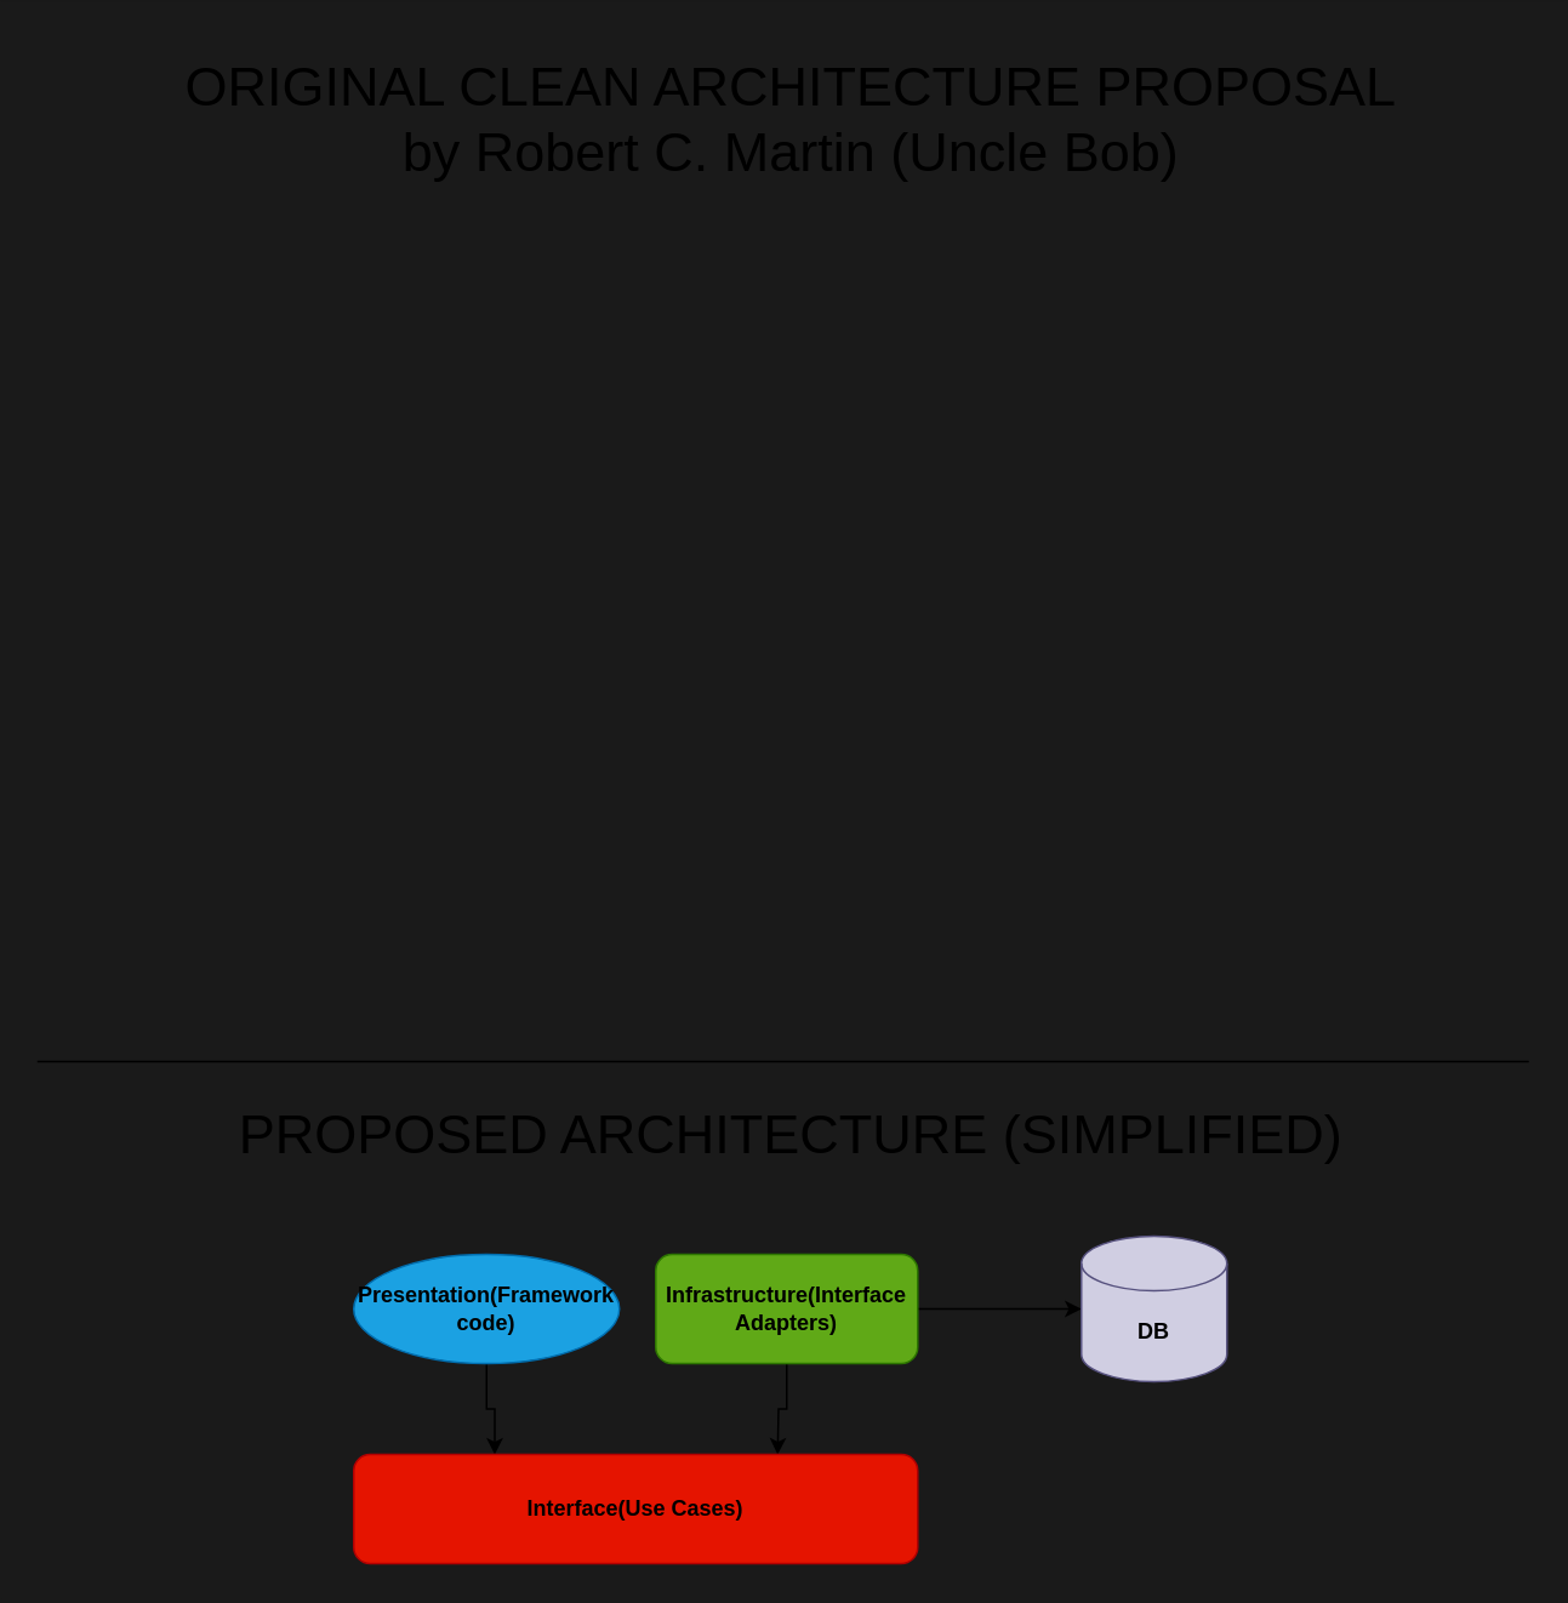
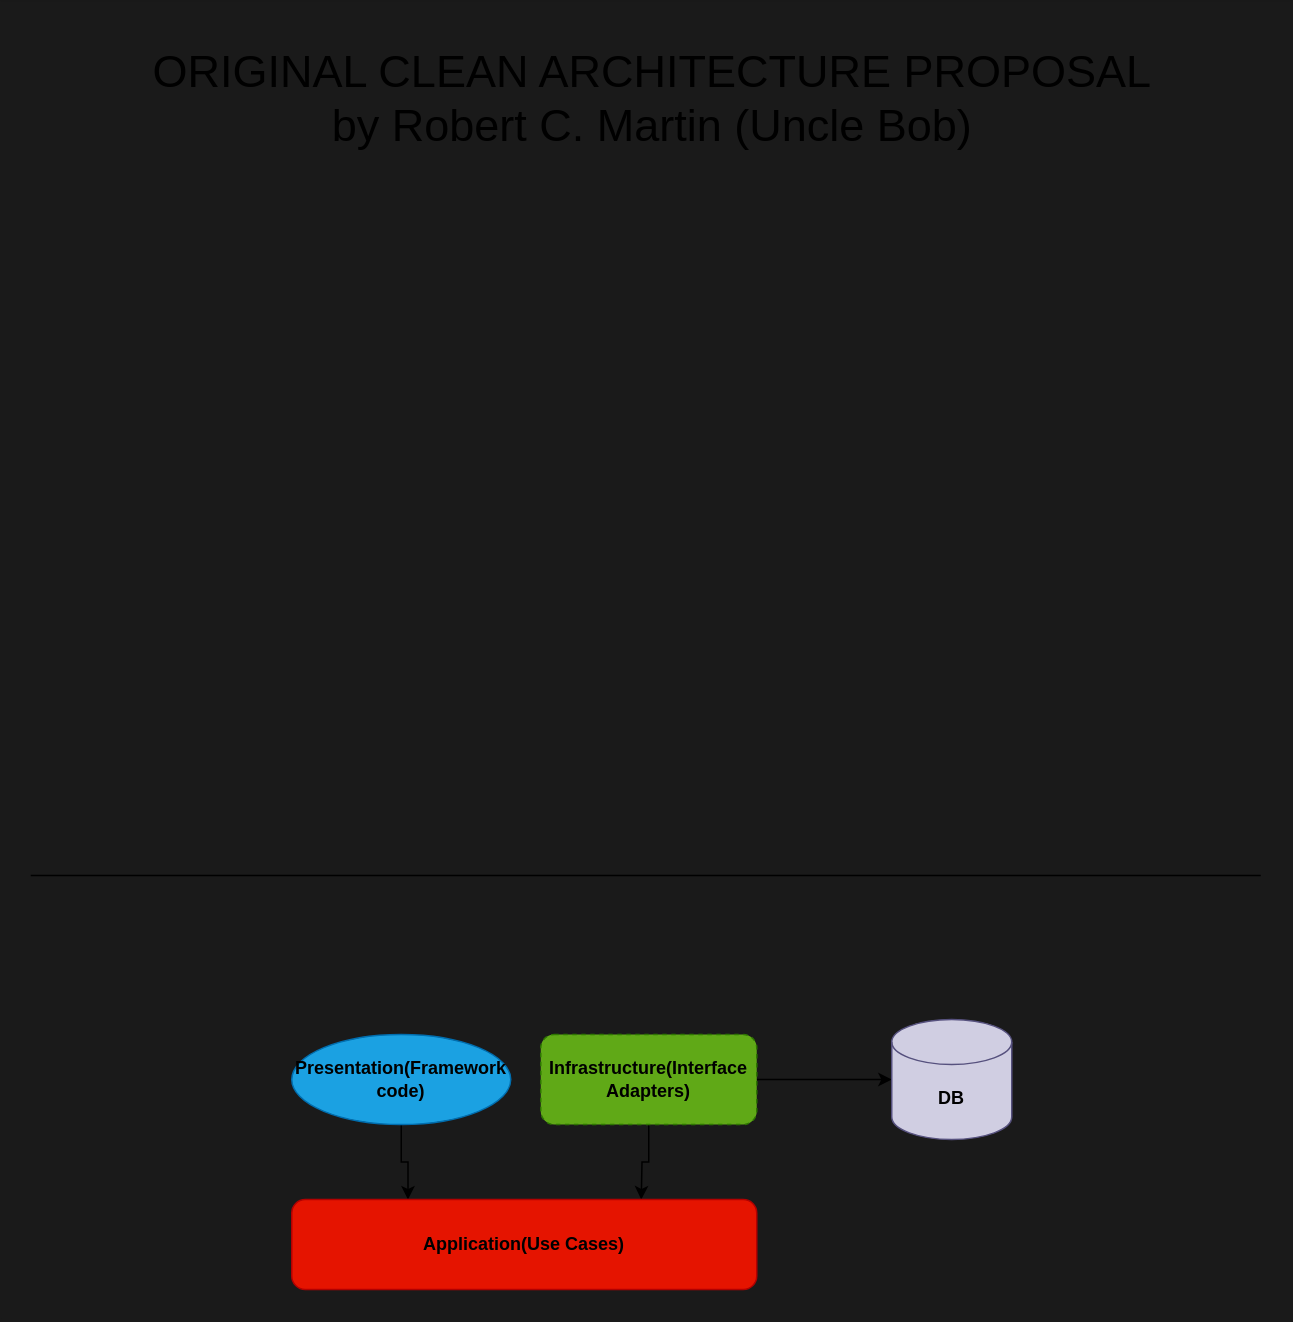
  <mxCell id="0" />
  <mxCell id="1" parent="0" />
  <mxCell id="2" value="" style="edgeStyle=orthogonalEdgeStyle;rounded=0;orthogonalLoop=1;jettySize=auto;html=1;entryX=0.25;entryY=0;entryDx=0;entryDy=0;" edge="1" parent="1" source="3" target="7"><mxGeometry relative="1" as="geometry" /></mxCell>
  <mxCell id="3" value="Presentation(Framework code)" style="ellipse;whiteSpace=wrap;html=1;fillColor=#1ba1e2;fontColor=#000000;strokeColor=#006EAF;fontStyle=1;" vertex="1" parent="1"><mxGeometry x="194" y="689" width="146" height="60" as="geometry" /></mxCell>
  <mxCell id="4" value="" style="edgeStyle=orthogonalEdgeStyle;rounded=0;orthogonalLoop=1;jettySize=auto;html=1;" edge="1" parent="1" source="6"><mxGeometry relative="1" as="geometry"><mxPoint x="427" y="799" as="targetPoint" /></mxGeometry></mxCell>
  <mxCell id="5" value="" style="edgeStyle=orthogonalEdgeStyle;rounded=0;orthogonalLoop=1;jettySize=auto;html=1;" edge="1" parent="1" source="6" target="8"><mxGeometry relative="1" as="geometry" /></mxCell>
- <mxCell id="6" value="Infrastructure(Interface Adapters)" style="rounded=1;whiteSpace=wrap;html=1;fillColor=#60a917;fontColor=#000000;strokeColor=#2D7600;fontStyle=1" vertex="1" parent="1"><mxGeometry x="360" y="689" width="144" height="60" as="geometry" /></mxCell>
- <mxCell id="7" value="Interface(Use Cases)" style="rounded=1;whiteSpace=wrap;html=1;fillColor=#e51400;fontColor=#000000;strokeColor=#B20000;fontStyle=1" vertex="1" parent="1"><mxGeometry x="194" y="799" width="310" height="60" as="geometry" /></mxCell>
+ <mxCell id="6" value="Infrastructure(Interface Adapters)" style="rounded=1;whiteSpace=wrap;html=1;fillColor=#60a917;fontColor=#000000;strokeColor=#2D7600;fontStyle=1;dashed=1;" vertex="1" parent="1"><mxGeometry x="360" y="689" width="144" height="60" as="geometry" /></mxCell>
+ <mxCell id="7" value="Application(Use Cases)" style="rounded=1;whiteSpace=wrap;html=1;fillColor=#e51400;fontColor=#000000;strokeColor=#B20000;fontStyle=1" vertex="1" parent="1"><mxGeometry x="194" y="799" width="310" height="60" as="geometry" /></mxCell>
  <mxCell id="8" value="DB" style="shape=cylinder3;whiteSpace=wrap;html=1;boundedLbl=1;backgroundOutline=1;size=15;fillColor=#d0cee2;strokeColor=#56517e;fontColor=#000000;fontStyle=1" vertex="1" parent="1"><mxGeometry x="594" y="679" width="80" height="80" as="geometry" /></mxCell>
- <mxCell id="9" value="PROPOSED ARCHITECTURE (SIMPLIFIED)" style="text;html=1;align=center;verticalAlign=middle;resizable=0;points=[];autosize=1;strokeColor=none;fillColor=none;fontSize=30;" vertex="1" parent="1"><mxGeometry x="119" y="598" width="630" height="50" as="geometry" /></mxCell>
  <mxCell id="10" value="" style="endArrow=none;html=1;rounded=0;" edge="1" parent="1"><mxGeometry width="50" height="50" relative="1" as="geometry"><mxPoint y="583" as="sourcePoint" x="20" /><mxPoint x="840" y="583" as="targetPoint" /></mxGeometry></mxCell>
  <mxCell id="11" value="" style="shape=image;verticalLabelPosition=bottom;labelBackgroundColor=default;verticalAlign=top;aspect=fixed;imageAspect=0;image=https://blog.cleancoder.com/uncle-bob/images/2012-08-13-the-clean-architecture/CleanArchitecture.jpg;" vertex="1" parent="1"><mxGeometry x="168" y="113" width="531.01" height="390" as="geometry" /></mxCell>
  <mxCell id="12" value="ORIGINAL CLEAN ARCHITECTURE PROPOSAL&lt;br&gt;by Robert C. Martin (Uncle Bob)" style="text;html=1;align=center;verticalAlign=middle;resizable=0;points=[];autosize=1;strokeColor=none;fillColor=none;fontSize=30;" vertex="1" parent="1"><mxGeometry x="89" y="20" width="690" height="90" as="geometry" /></mxCell>
